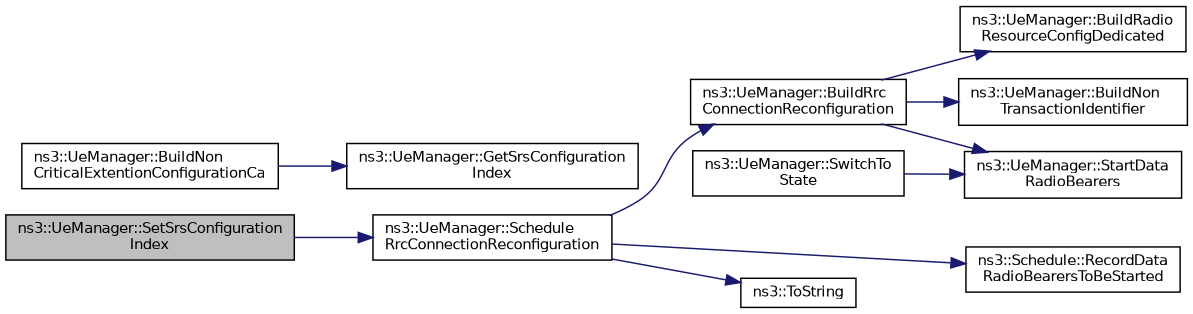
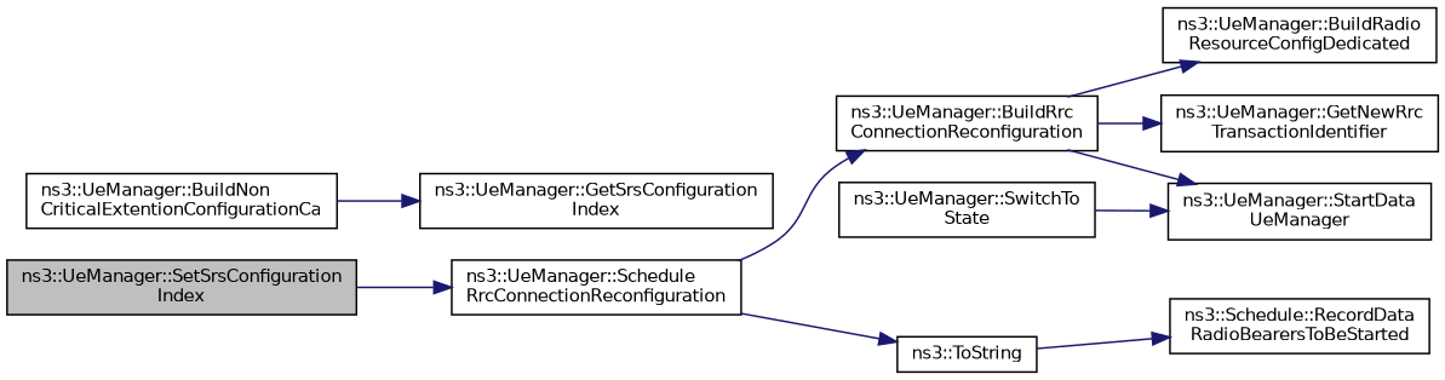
  digraph {
    rankdir=LR
    node [color=black fillcolor=white fontname=Helvetica fontsize=10 shape=record style=filled]
    edge [color=midnightblue fontname=Helvetica fontsize=10 labelfontname=Helvetica labelfontsize=10 style=solid]
    n1 [fillcolor=grey75 fontcolor=black height=0.2 label="ns3::UeManager::SetSrsConfiguration\lIndex" width=0.4]
    n2 [height=0.2 label="ns3::UeManager::Schedule\lRrcConnectionReconfiguration" width=0.4]
    n3 [height=0.2 label="ns3::UeManager::BuildRrc\lConnectionReconfiguration" width=0.4]
    n4 [height=0.2 label="ns3::Schedule::RecordData\lRadioBearersToBeStarted" width=0.4]
    n5 [height=0.2 label="ns3::ToString" width=0.4]
    n6 [height=0.2 label="ns3::UeManager::BuildRadio\lResourceConfigDedicated" width=0.4]
-   n7 [height=0.2 label="ns3::UeManager::BuildNon\lTransactionIdentifier" width=0.4]
-   n8 [height=0.2 label="ns3::UeManager::StartData\lRadioBearers" width=0.4]
+   n7 [height=0.2 label="ns3::UeManager::GetNewRrc\lTransactionIdentifier" width=0.4]
+   n8 [height=0.2 label="ns3::UeManager::StartData\lUeManager" width=0.4]
    n9 [height=0.2 label="ns3::UeManager::SwitchTo\lState" width=0.4]
    n10 [height=0.2 label="ns3::UeManager::BuildNon\lCriticalExtentionConfigurationCa" width=0.4]
    n11 [height=0.2 label="ns3::UeManager::GetSrsConfiguration\lIndex" width=0.4]
    n1 -> n2
    n2 -> n3
-   n2 -> n4
+   n5 -> n4
    n2 -> n5
    n3 -> n6
    n3 -> n7
    n3 -> n8
    n9 -> n8
    n10 -> n11
  }
